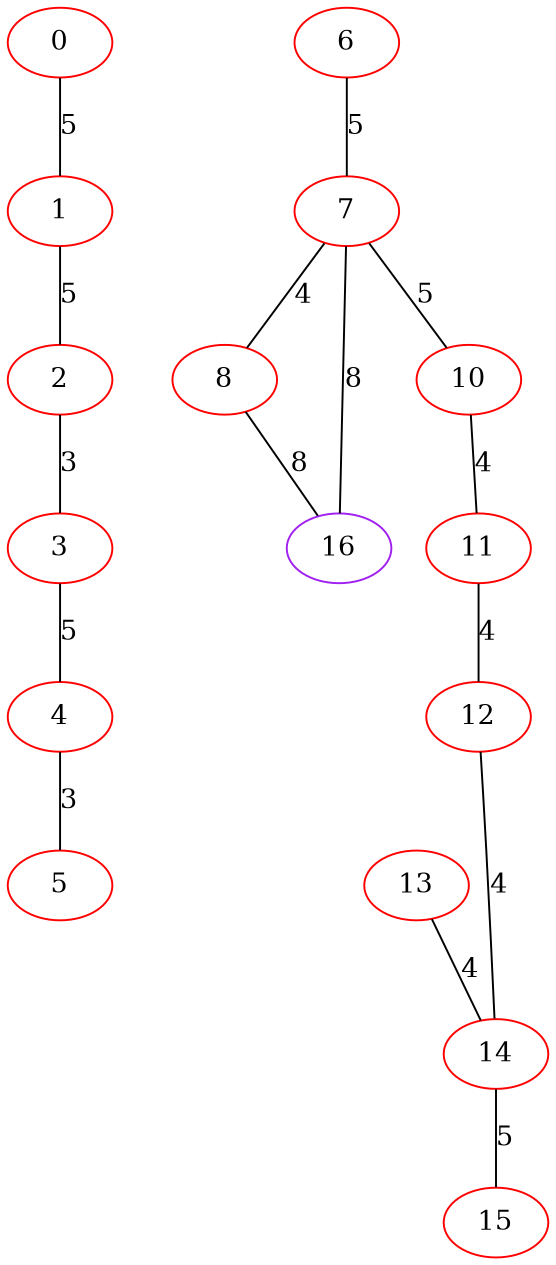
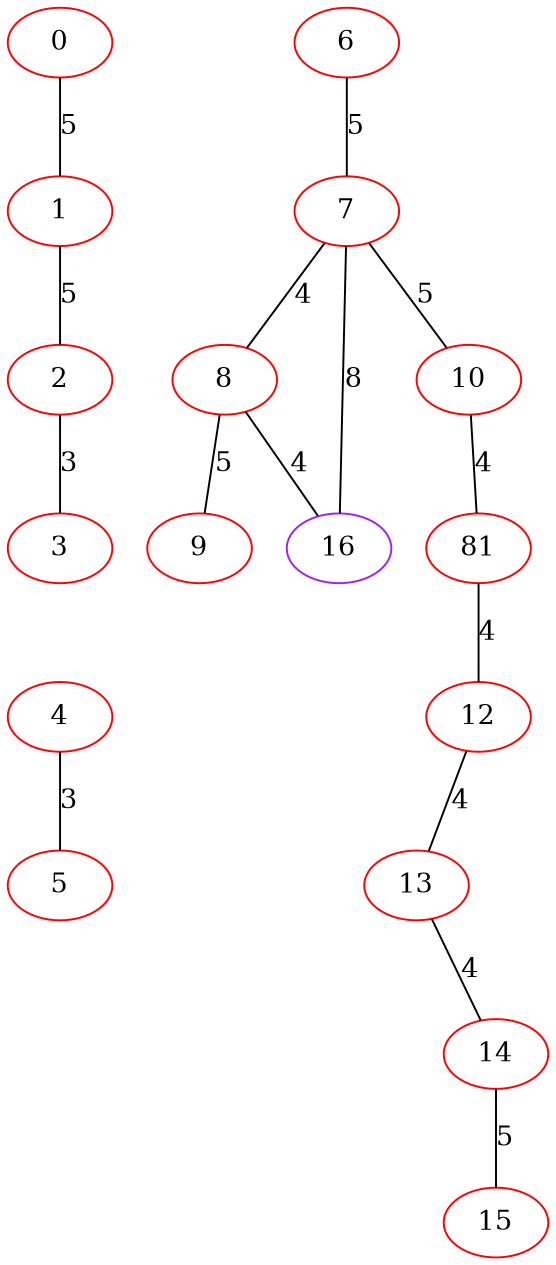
  graph {
    node [color=red weight=1]
    0
    1
    2
    3
    4
    5
    6
    7
    8
    16 [color=purple weight=4]
    10
-   11
+   9
+   11 [label=81]
    12
    13
    14
    15
    0 -- 1 [label=5]
    1 -- 2 [label=5]
    2 -- 3 [label=3]
-   3 -- 4 [label=5]
    4 -- 5 [label=3]
    6 -- 7 [label=5]
    7 -- 8 [label=4]
    7 -- 16 [label=8]
    7 -- 10 [label=5]
-   8 -- 16 [label=8]
+   8 -- 16 [label=4]
+   8 -- 9 [label=5]
    10 -- 11 [label=4]
    11 -- 12 [label=4]
-   12 -- 14 [label=4]
+   12 -- 13 [label=4]
    13 -- 14 [label=4]
    14 -- 15 [label=5]
  }
